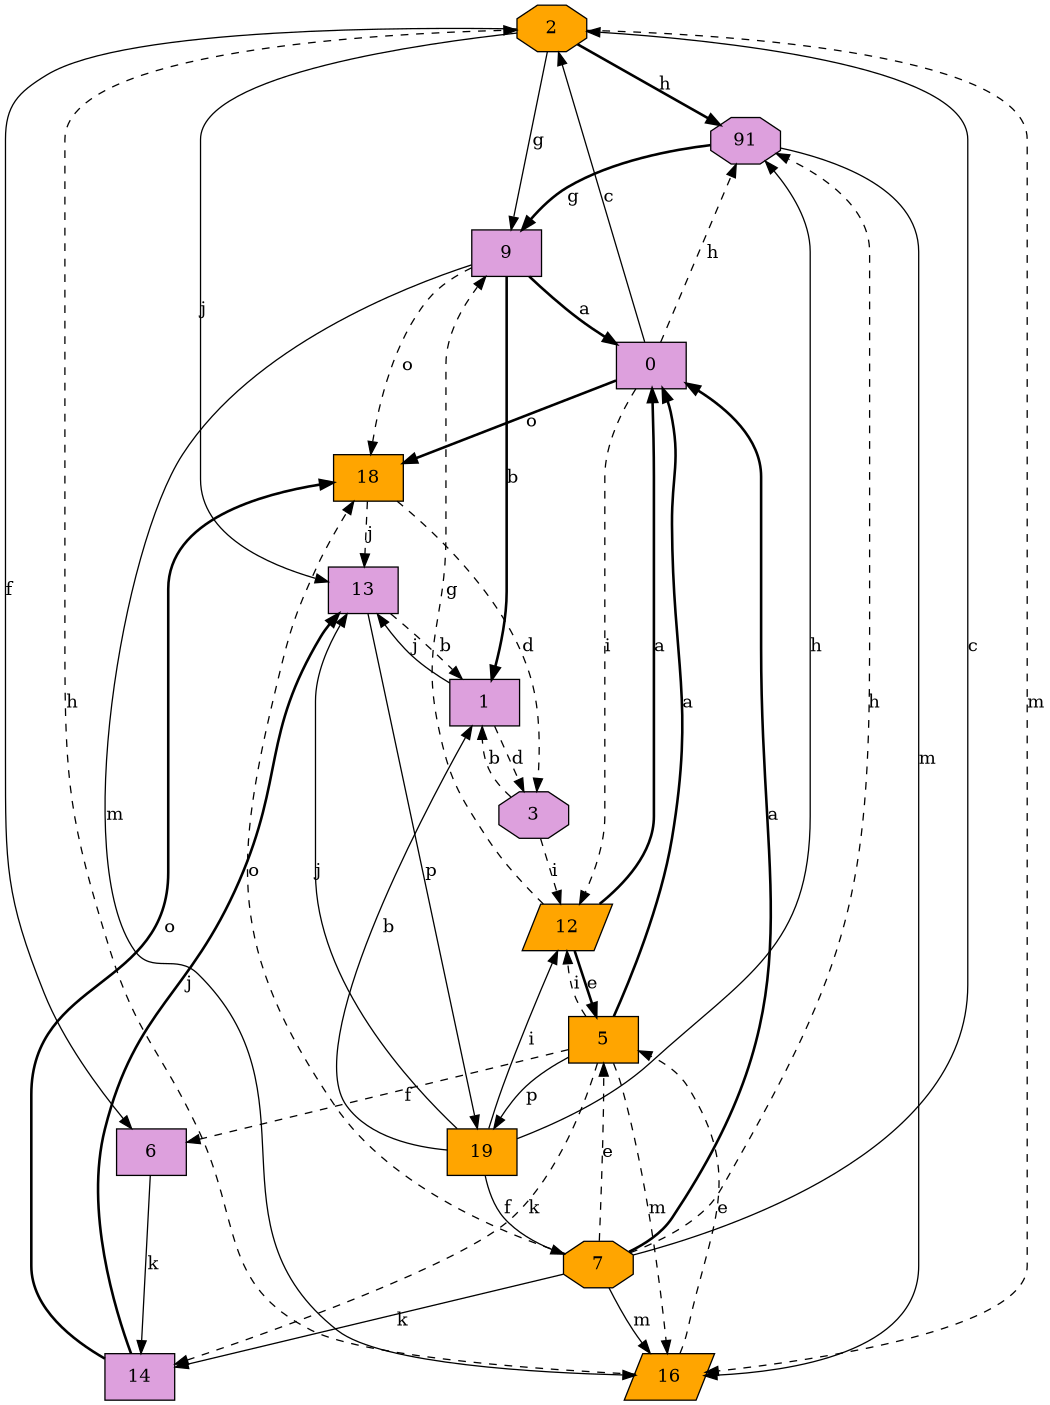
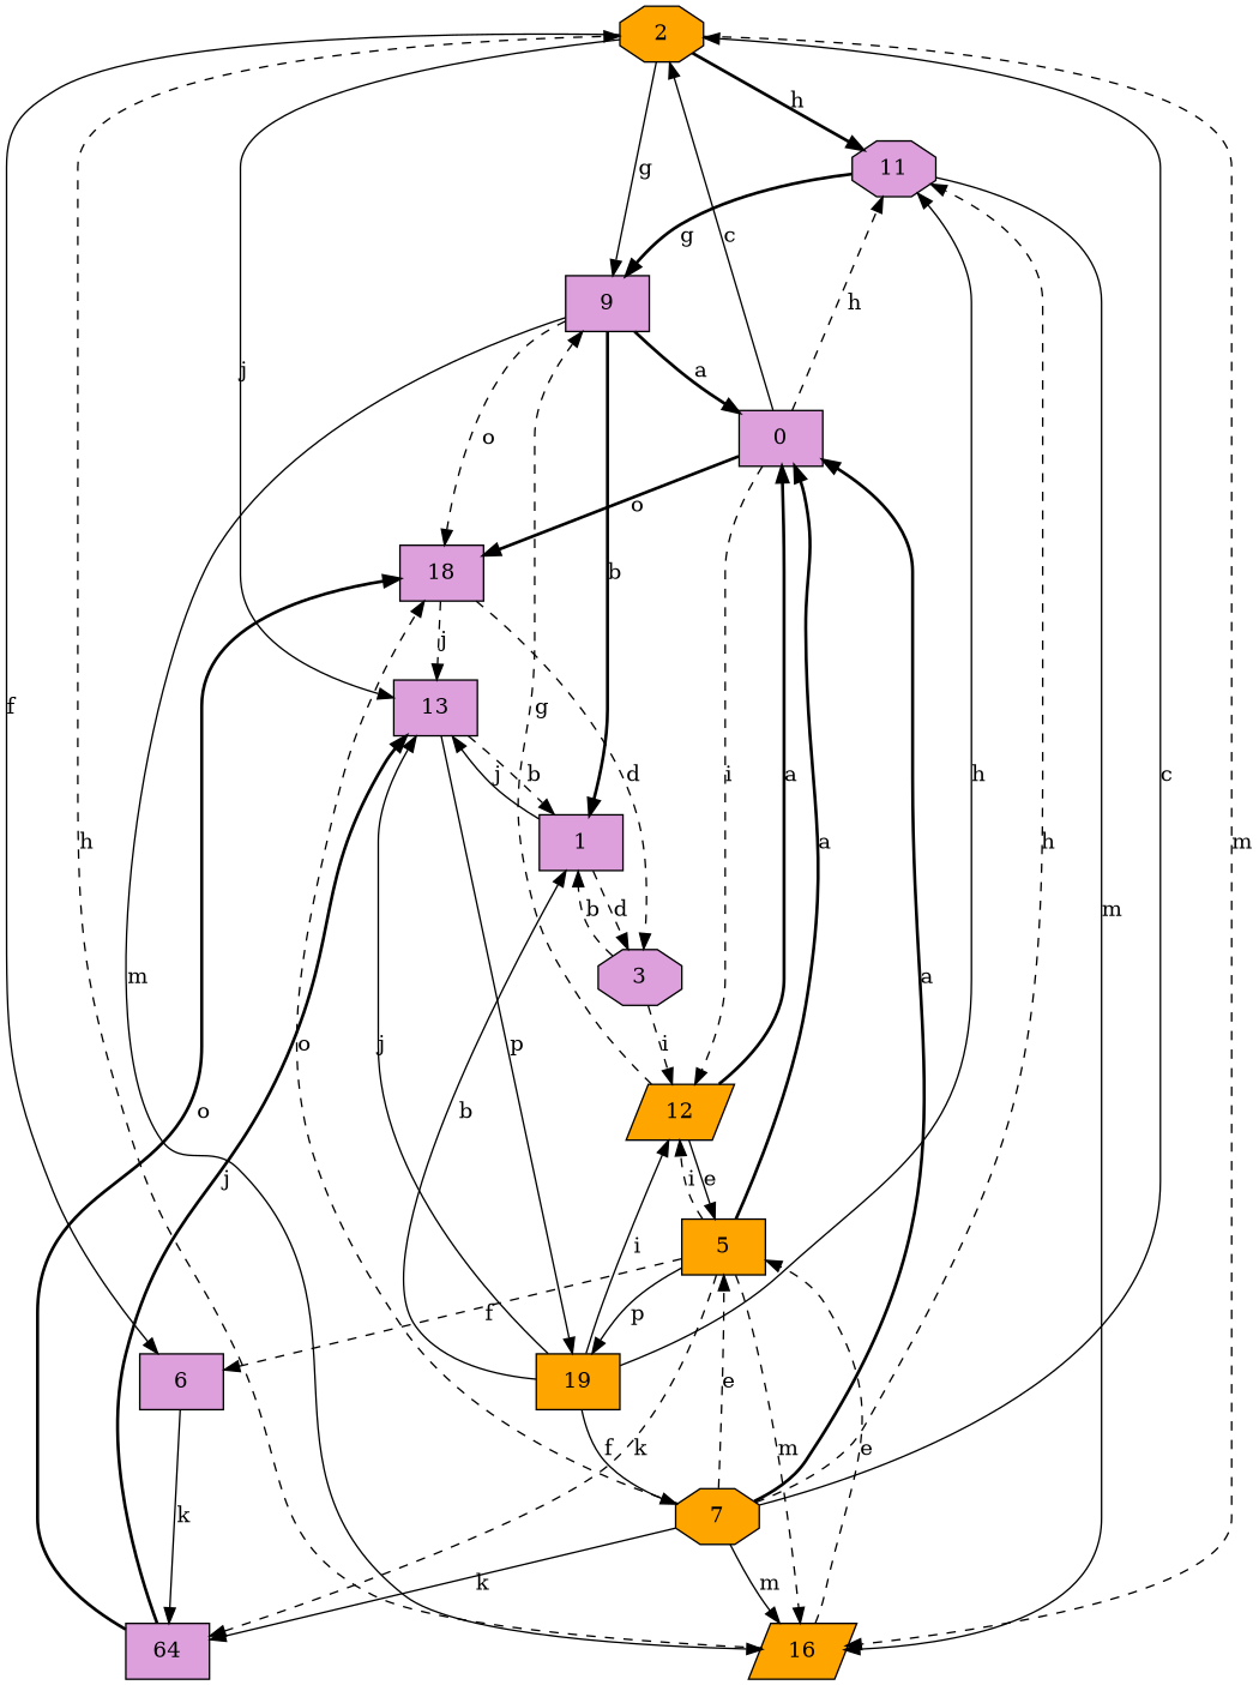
  strict digraph {
    node [fillcolor=plum shape=box style=filled]
    edge [style=dashed]
    2 [fillcolor=orange shape=octagon]
    0
-   11 [shape=octagon label=91]
+   11 [shape=octagon]
    12 [fillcolor=orange shape=parallelogram]
-   18 [fillcolor=orange]
+   18
    13
    6
    9
    16 [fillcolor=orange shape=parallelogram]
    5 [fillcolor=orange]
    3 [shape=octagon]
    1
    19 [fillcolor=orange]
-   14
+   14 [label=64]
    7 [fillcolor=orange shape=octagon]
    2 -> 11 [label=h style=bold]
    2 -> 13 [label=j style=solid]
    2 -> 6 [label=f style=solid]
    2 -> 9 [label=g style=solid]
    2 -> 16 [label=m]
    0 -> 2 [label=c style=solid]
    0 -> 11 [label=h]
    0 -> 12 [label=i]
    0 -> 18 [label=o style=bold]
    11 -> 9 [label=g style=bold]
    11 -> 16 [label=m style=solid]
    12 -> 0 [label=a style=bold]
    12 -> 9 [label=g]
-   12 -> 5 [label=e style=bold]
+   12 -> 5 [label=e style=solid]
    18 -> 13 [label=j]
    18 -> 3 [label=d]
    13 -> 1 [label=b]
    13 -> 19 [label=p style=solid]
    6 -> 14 [label=k style=solid]
    9 -> 0 [label=a style=bold]
    9 -> 18 [label=o]
    9 -> 16 [label=m style=solid]
    9 -> 1 [label=b style=bold]
    16 -> 2 [label=h]
    16 -> 5 [label=e]
    5 -> 0 [label=a style=bold]
    5 -> 12 [label=i]
    5 -> 6 [label=f]
    5 -> 16 [label=m]
    5 -> 19 [label=p style=solid]
    5 -> 14 [label=k]
    3 -> 12 [label=i]
    3 -> 1 [label=b]
    1 -> 13 [label=j style=solid]
    1 -> 3 [label=d]
    19 -> 11 [label=h style=solid]
    19 -> 12 [label=i style=solid]
    19 -> 13 [label=j style=solid]
    19 -> 1 [label=b style=solid]
    19 -> 7 [label=f style=solid]
    14 -> 18 [label=o style=bold]
    14 -> 13 [label=j style=bold]
    7 -> 2 [label=c style=solid]
    7 -> 0 [label=a style=bold]
    7 -> 11 [label=h]
    7 -> 18 [label=o]
    7 -> 16 [label=m style=solid]
    7 -> 5 [label=e]
    7 -> 14 [label=k style=solid]
  }
